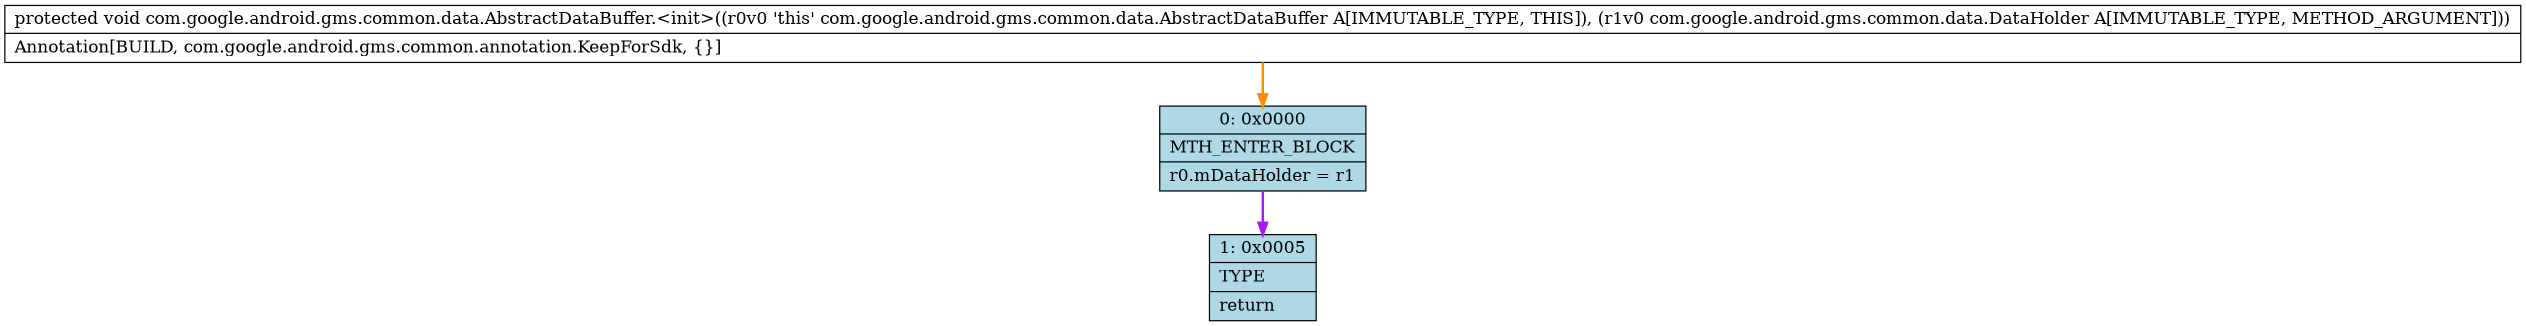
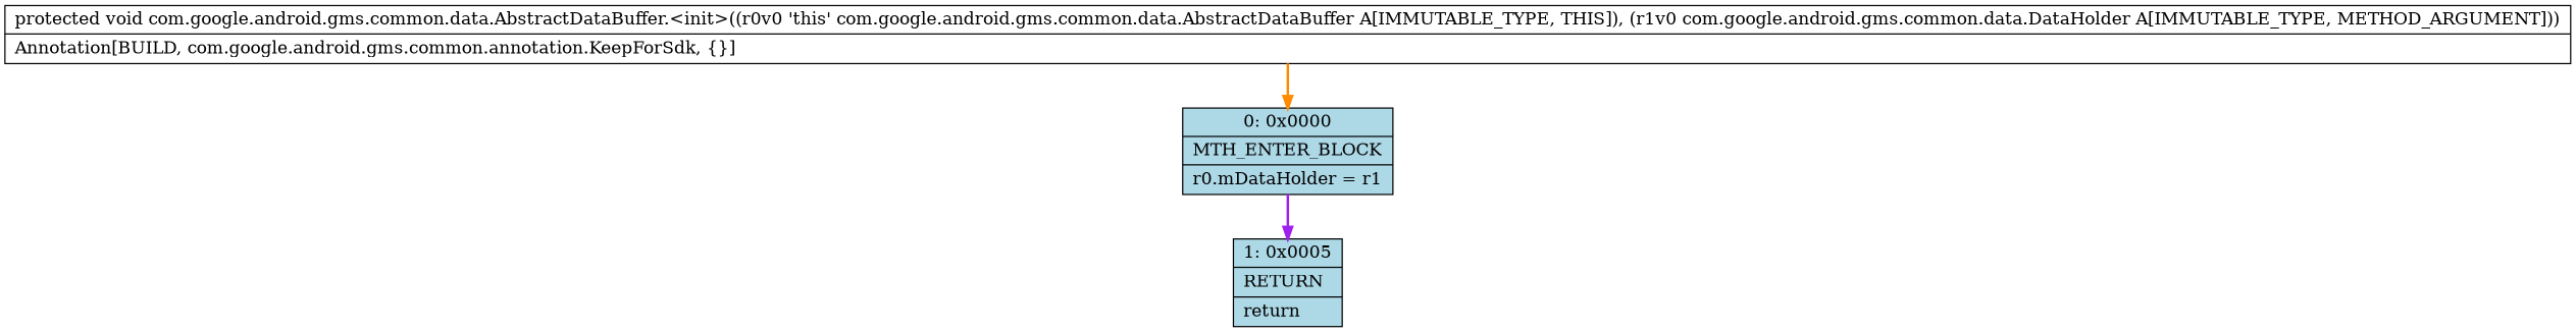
  digraph {
    fontname="DejaVu Serif"
    node [shape=record style=filled fillcolor=lightblue fontname="DejaVu Serif"]
    edge [style=bold fontname="DejaVu Serif"]
    n1 [label="{0\:\ 0x0000|MTH_ENTER_BLOCK\l|r0.mDataHolder = r1\l}"]
-   n2 [label="{1\:\ 0x0005|TYPE\l|return\l}"]
+   n2 [label="{1\:\ 0x0005|RETURN\l|return\l}"]
    n3 [label="{protected void com.google.android.gms.common.data.AbstractDataBuffer.\<init\>((r0v0 'this' com.google.android.gms.common.data.AbstractDataBuffer A[IMMUTABLE_TYPE, THIS]), (r1v0 com.google.android.gms.common.data.DataHolder A[IMMUTABLE_TYPE, METHOD_ARGUMENT]))  | Annotation[BUILD, com.google.android.gms.common.annotation.KeepForSdk, \{\}]\l}" fillcolor=white]
    n1 -> n2 [color=purple]
    n3 -> n1 [color=darkorange]
  }
